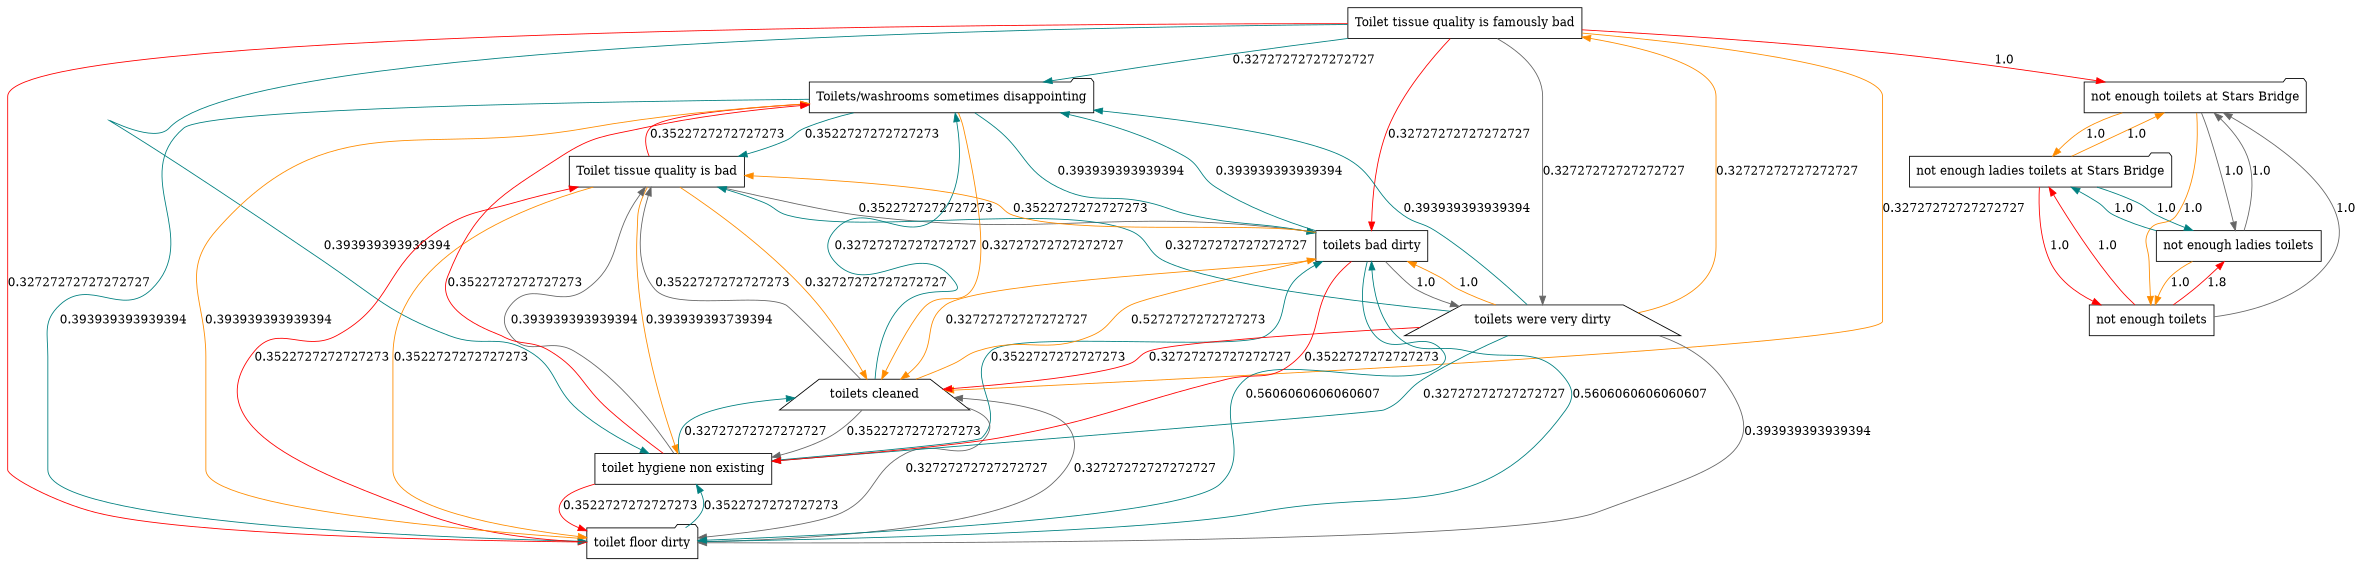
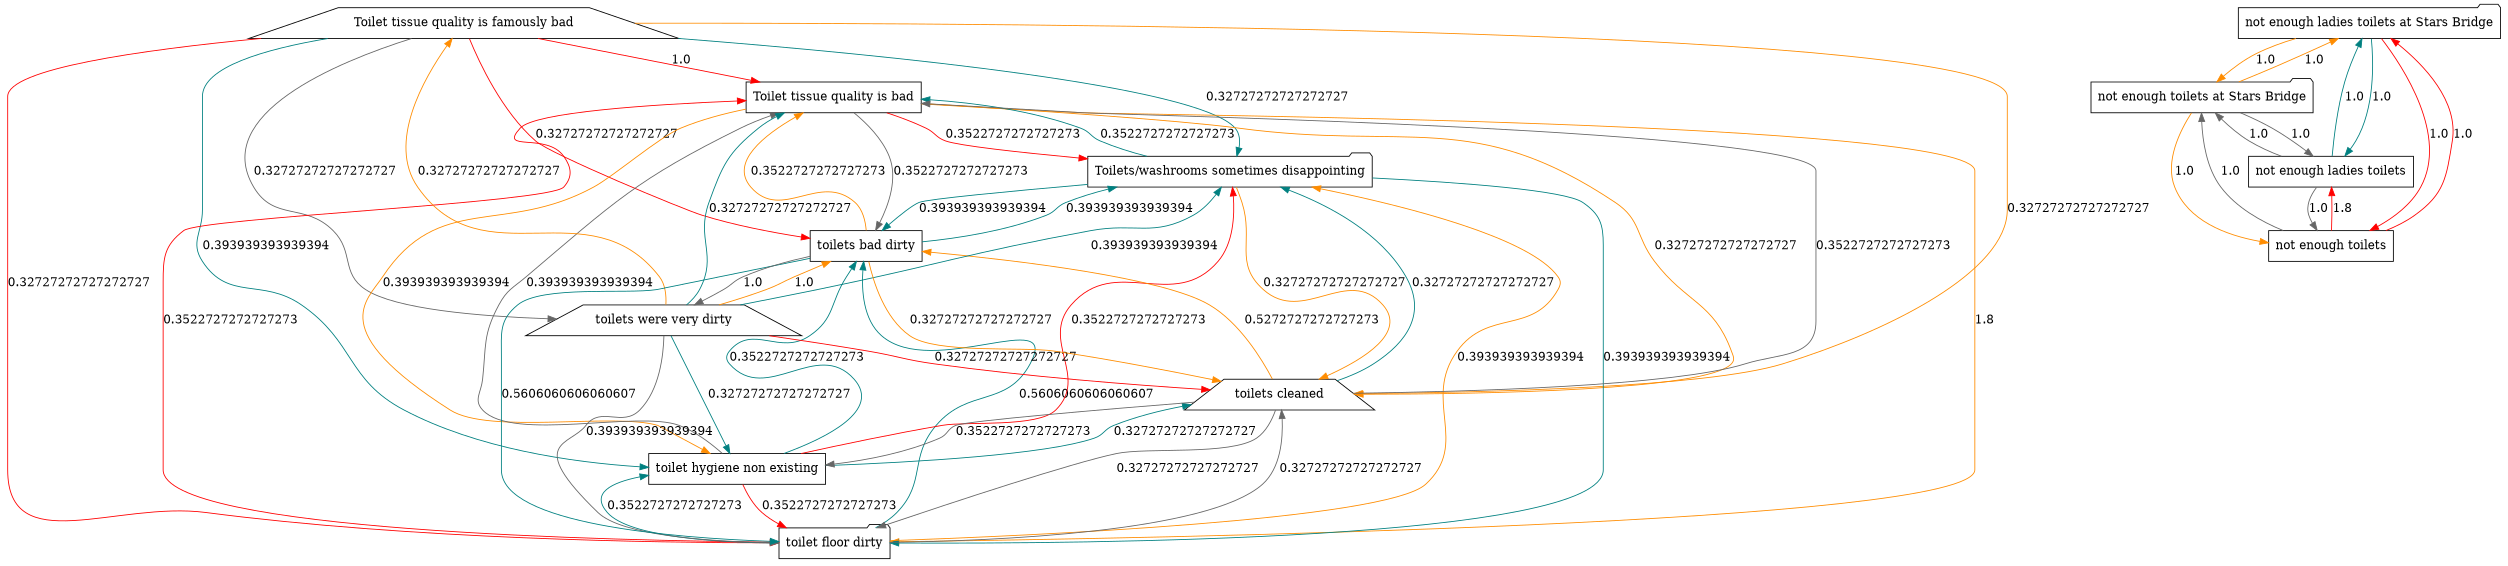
  digraph {
    node [shape=box]
    edge [color=teal]
-   "Toilet tissue quality is famously bad"
+   "Toilet tissue quality is famously bad" [shape=trapezium]
    "Toilet tissue quality is bad"
    "Toilets/washrooms sometimes disappointing" [shape=folder]
    "toilet floor dirty" [shape=folder]
    "toilet hygiene non existing"
    "toilets cleaned" [shape=trapezium]
    "toilets were very dirty" [shape=trapezium]
    n8 [label="toilets bad dirty"]
    "not enough ladies toilets at Stars Bridge" [shape=folder]
    "not enough toilets at Stars Bridge" [shape=folder]
    "not enough toilets"
    "not enough ladies toilets"
-   "Toilet tissue quality is famously bad" -> "not enough toilets at Stars Bridge" [color=red label=1.0]
+   "Toilet tissue quality is famously bad" -> "Toilet tissue quality is bad" [color=red label=1.0]
    "Toilet tissue quality is famously bad" -> "Toilets/washrooms sometimes disappointing" [label=0.32727272727272727]
    "Toilet tissue quality is famously bad" -> "toilet floor dirty" [color=red label=0.32727272727272727]
    "Toilet tissue quality is famously bad" -> "toilet hygiene non existing" [label=0.393939393939394]
    "Toilet tissue quality is famously bad" -> "toilets cleaned" [color=darkorange label=0.32727272727272727]
    "Toilet tissue quality is famously bad" -> "toilets were very dirty" [color=gray40 label=0.32727272727272727]
    "Toilet tissue quality is famously bad" -> n8 [color=red label=0.32727272727272727]
    "Toilet tissue quality is bad" -> "Toilets/washrooms sometimes disappointing" [color=red label=0.3522727272727273]
-   "Toilet tissue quality is bad" -> "toilet floor dirty" [color=darkorange label=0.3522727272727273]
-   "Toilet tissue quality is bad" -> "toilet hygiene non existing" [color=darkorange label=0.393939393739394]
+   "Toilet tissue quality is bad" -> "toilet floor dirty" [color=darkorange label=1.8]
+   "Toilet tissue quality is bad" -> "toilet hygiene non existing" [color=darkorange label=0.393939393939394]
    "Toilet tissue quality is bad" -> "toilets cleaned" [color=darkorange label=0.32727272727272727]
    "Toilet tissue quality is bad" -> n8 [color=gray40 label=0.3522727272727273]
    "Toilets/washrooms sometimes disappointing" -> "Toilet tissue quality is bad" [label=0.3522727272727273]
    "Toilets/washrooms sometimes disappointing" -> "toilet floor dirty" [label=0.393939393939394]
    "Toilets/washrooms sometimes disappointing" -> "toilets cleaned" [color=darkorange label=0.32727272727272727]
    "Toilets/washrooms sometimes disappointing" -> n8 [label=0.393939393939394]
    "toilet floor dirty" -> "Toilet tissue quality is bad" [color=red label=0.3522727272727273]
    "toilet floor dirty" -> "Toilets/washrooms sometimes disappointing" [color=darkorange label=0.393939393939394]
    "toilet floor dirty" -> "toilet hygiene non existing" [label=0.3522727272727273]
    "toilet floor dirty" -> "toilets cleaned" [color=gray40 label=0.32727272727272727]
    "toilet floor dirty" -> n8 [label=0.5606060606060607]
    "toilet hygiene non existing" -> "Toilet tissue quality is bad" [color=gray40 label=0.393939393939394]
    "toilet hygiene non existing" -> "Toilets/washrooms sometimes disappointing" [color=red label=0.3522727272727273]
    "toilet hygiene non existing" -> "toilet floor dirty" [color=red label=0.3522727272727273]
    "toilet hygiene non existing" -> "toilets cleaned" [label=0.32727272727272727]
    "toilet hygiene non existing" -> n8 [label=0.3522727272727273]
    "toilets cleaned" -> "Toilet tissue quality is bad" [color=gray40 label=0.3522727272727273]
    "toilets cleaned" -> "Toilets/washrooms sometimes disappointing" [label=0.32727272727272727]
    "toilets cleaned" -> "toilet floor dirty" [color=gray40 label=0.32727272727272727]
    "toilets cleaned" -> "toilet hygiene non existing" [color=gray40 label=0.3522727272727273]
    "toilets cleaned" -> n8 [color=darkorange label=0.5272727272727273]
    "toilets were very dirty" -> "Toilet tissue quality is famously bad" [color=darkorange label=0.32727272727272727]
    "toilets were very dirty" -> "Toilet tissue quality is bad" [label=0.32727272727272727]
    "toilets were very dirty" -> "Toilets/washrooms sometimes disappointing" [label=0.393939393939394]
    "toilets were very dirty" -> "toilet floor dirty" [color=gray40 label=0.393939393939394]
    "toilets were very dirty" -> "toilet hygiene non existing" [label=0.32727272727272727]
    "toilets were very dirty" -> "toilets cleaned" [color=red label=0.32727272727272727]
    "toilets were very dirty" -> n8 [color=darkorange label=1.0]
    n8 -> "Toilet tissue quality is bad" [color=darkorange label=0.3522727272727273]
    n8 -> "Toilets/washrooms sometimes disappointing" [label=0.393939393939394]
    n8 -> "toilet floor dirty" [label=0.5606060606060607]
-   n8 -> "toilet hygiene non existing" [color=red label=0.3522727272727273]
    n8 -> "toilets cleaned" [color=darkorange label=0.32727272727272727]
    n8 -> "toilets were very dirty" [color=gray40 label=1.0]
    "not enough ladies toilets at Stars Bridge" -> "not enough toilets at Stars Bridge" [color=darkorange label=1.0]
    "not enough ladies toilets at Stars Bridge" -> "not enough toilets" [color=red label=1.0]
    "not enough ladies toilets at Stars Bridge" -> "not enough ladies toilets" [label=1.0]
    "not enough toilets at Stars Bridge" -> "not enough ladies toilets at Stars Bridge" [color=darkorange label=1.0]
    "not enough toilets at Stars Bridge" -> "not enough toilets" [color=darkorange label=1.0]
    "not enough toilets at Stars Bridge" -> "not enough ladies toilets" [color=gray40 label=1.0]
    "not enough toilets" -> "not enough ladies toilets at Stars Bridge" [color=red label=1.0]
    "not enough toilets" -> "not enough toilets at Stars Bridge" [color=gray40 label=1.0]
    "not enough toilets" -> "not enough ladies toilets" [color=red label=1.8]
    "not enough ladies toilets" -> "not enough ladies toilets at Stars Bridge" [label=1.0]
    "not enough ladies toilets" -> "not enough toilets at Stars Bridge" [color=gray40 label=1.0]
-   "not enough ladies toilets" -> "not enough toilets" [color=darkorange label=1.0]
+   "not enough ladies toilets" -> "not enough toilets" [color=gray40 label=1.0]
  }
